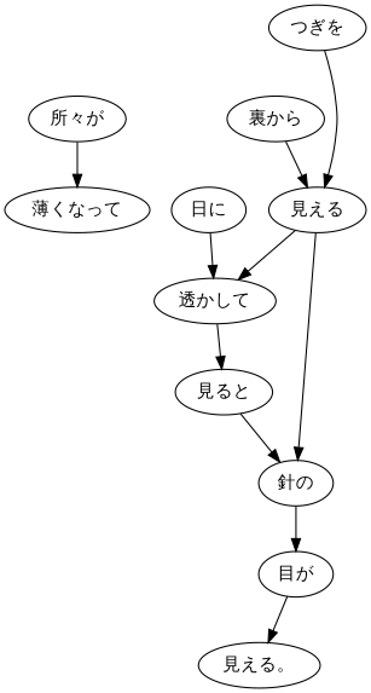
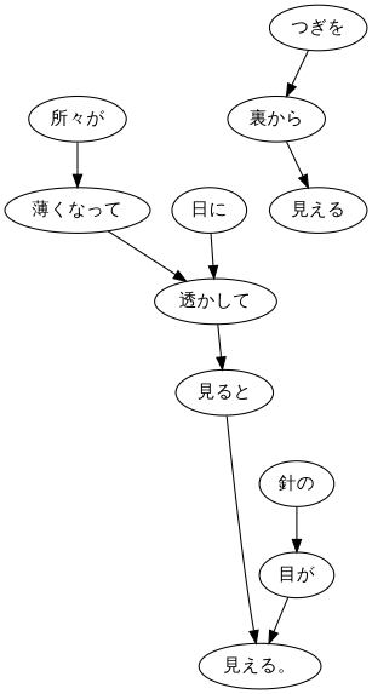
  digraph {
    n1 [label="所々が"]
    n2 [label="薄くなって"]
    n3 [label="透かして"]
    n4 [label="見ると"]
    n5 [label="日に"]
    n6 [label="見える。"]
    n7 [label="裏から"]
    n8 [label="見える"]
    n9 [label="針の"]
    n10 [label="つぎを"]
    n11 [label="目が"]
    n1 -> n2
-   n8 -> n3
+   n2 -> n3
    n3 -> n4
-   n4 -> n9
+   n4 -> n6
    n5 -> n3
    n7 -> n8
-   n8 -> n9
    n9 -> n11
-   n10 -> n8
+   n10 -> n7
    n11 -> n6
  }
